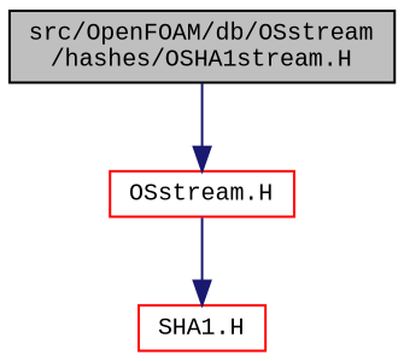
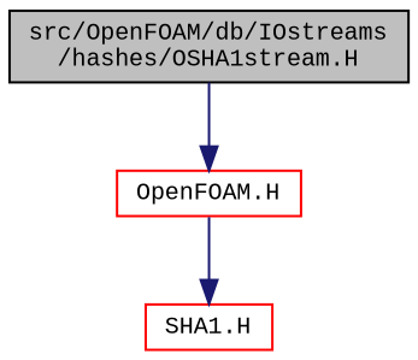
  digraph {
    fontname="Liberation Mono"
    node [color=red fontname="Liberation Mono" fontsize=10 shape=record]
    edge [color=midnightblue fontname="Liberation Mono" fontsize=10 labelfontname=Helvetica labelfontsize=10 style=solid]
-   n1 [color=black fillcolor=grey75 fontcolor=black height=0.2 label="src/OpenFOAM/db/OSstream\l/hashes/OSHA1stream.H" style=filled width=0.4]
-   n2 [height=0.2 label="OSstream.H" width=0.4]
+   n1 [color=black fillcolor=grey75 fontcolor=black height=0.2 label="src/OpenFOAM/db/IOstreams\l/hashes/OSHA1stream.H" style=filled width=0.4]
+   n2 [height=0.2 label="OpenFOAM.H" width=0.4]
    n3 [height=0.2 label="SHA1.H" width=0.4]
    n1 -> n2
    n2 -> n3
  }
